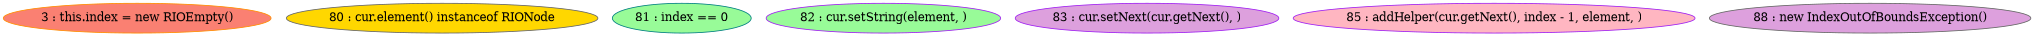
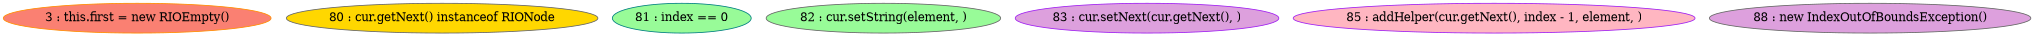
  digraph {
    node [style=filled fillcolor=palegreen color=purple]
-   "3 : this.first = new RIOEmpty()" [fillcolor=salmon color=darkorange label="3 : this.index = new RIOEmpty()"]
-   "80 : cur.getNext() instanceof RIONode" [fillcolor=gold color=gray40 label="80 : cur.element() instanceof RIONode"]
+   "3 : this.first = new RIOEmpty()" [fillcolor=salmon color=darkorange]
+   "80 : cur.getNext() instanceof RIONode" [fillcolor=gold color=gray40]
    "81 : index == 0" [color=teal]
-   "82 : cur.setString(element, )"
+   "82 : cur.setString(element, )" [color=gray40]
    "83 : cur.setNext(cur.getNext(), )" [fillcolor=plum]
    "85 : addHelper(cur.getNext(), index - 1, element, )" [fillcolor=lightpink]
    "88 : new IndexOutOfBoundsException()" [fillcolor=plum color=gray40]
  }
